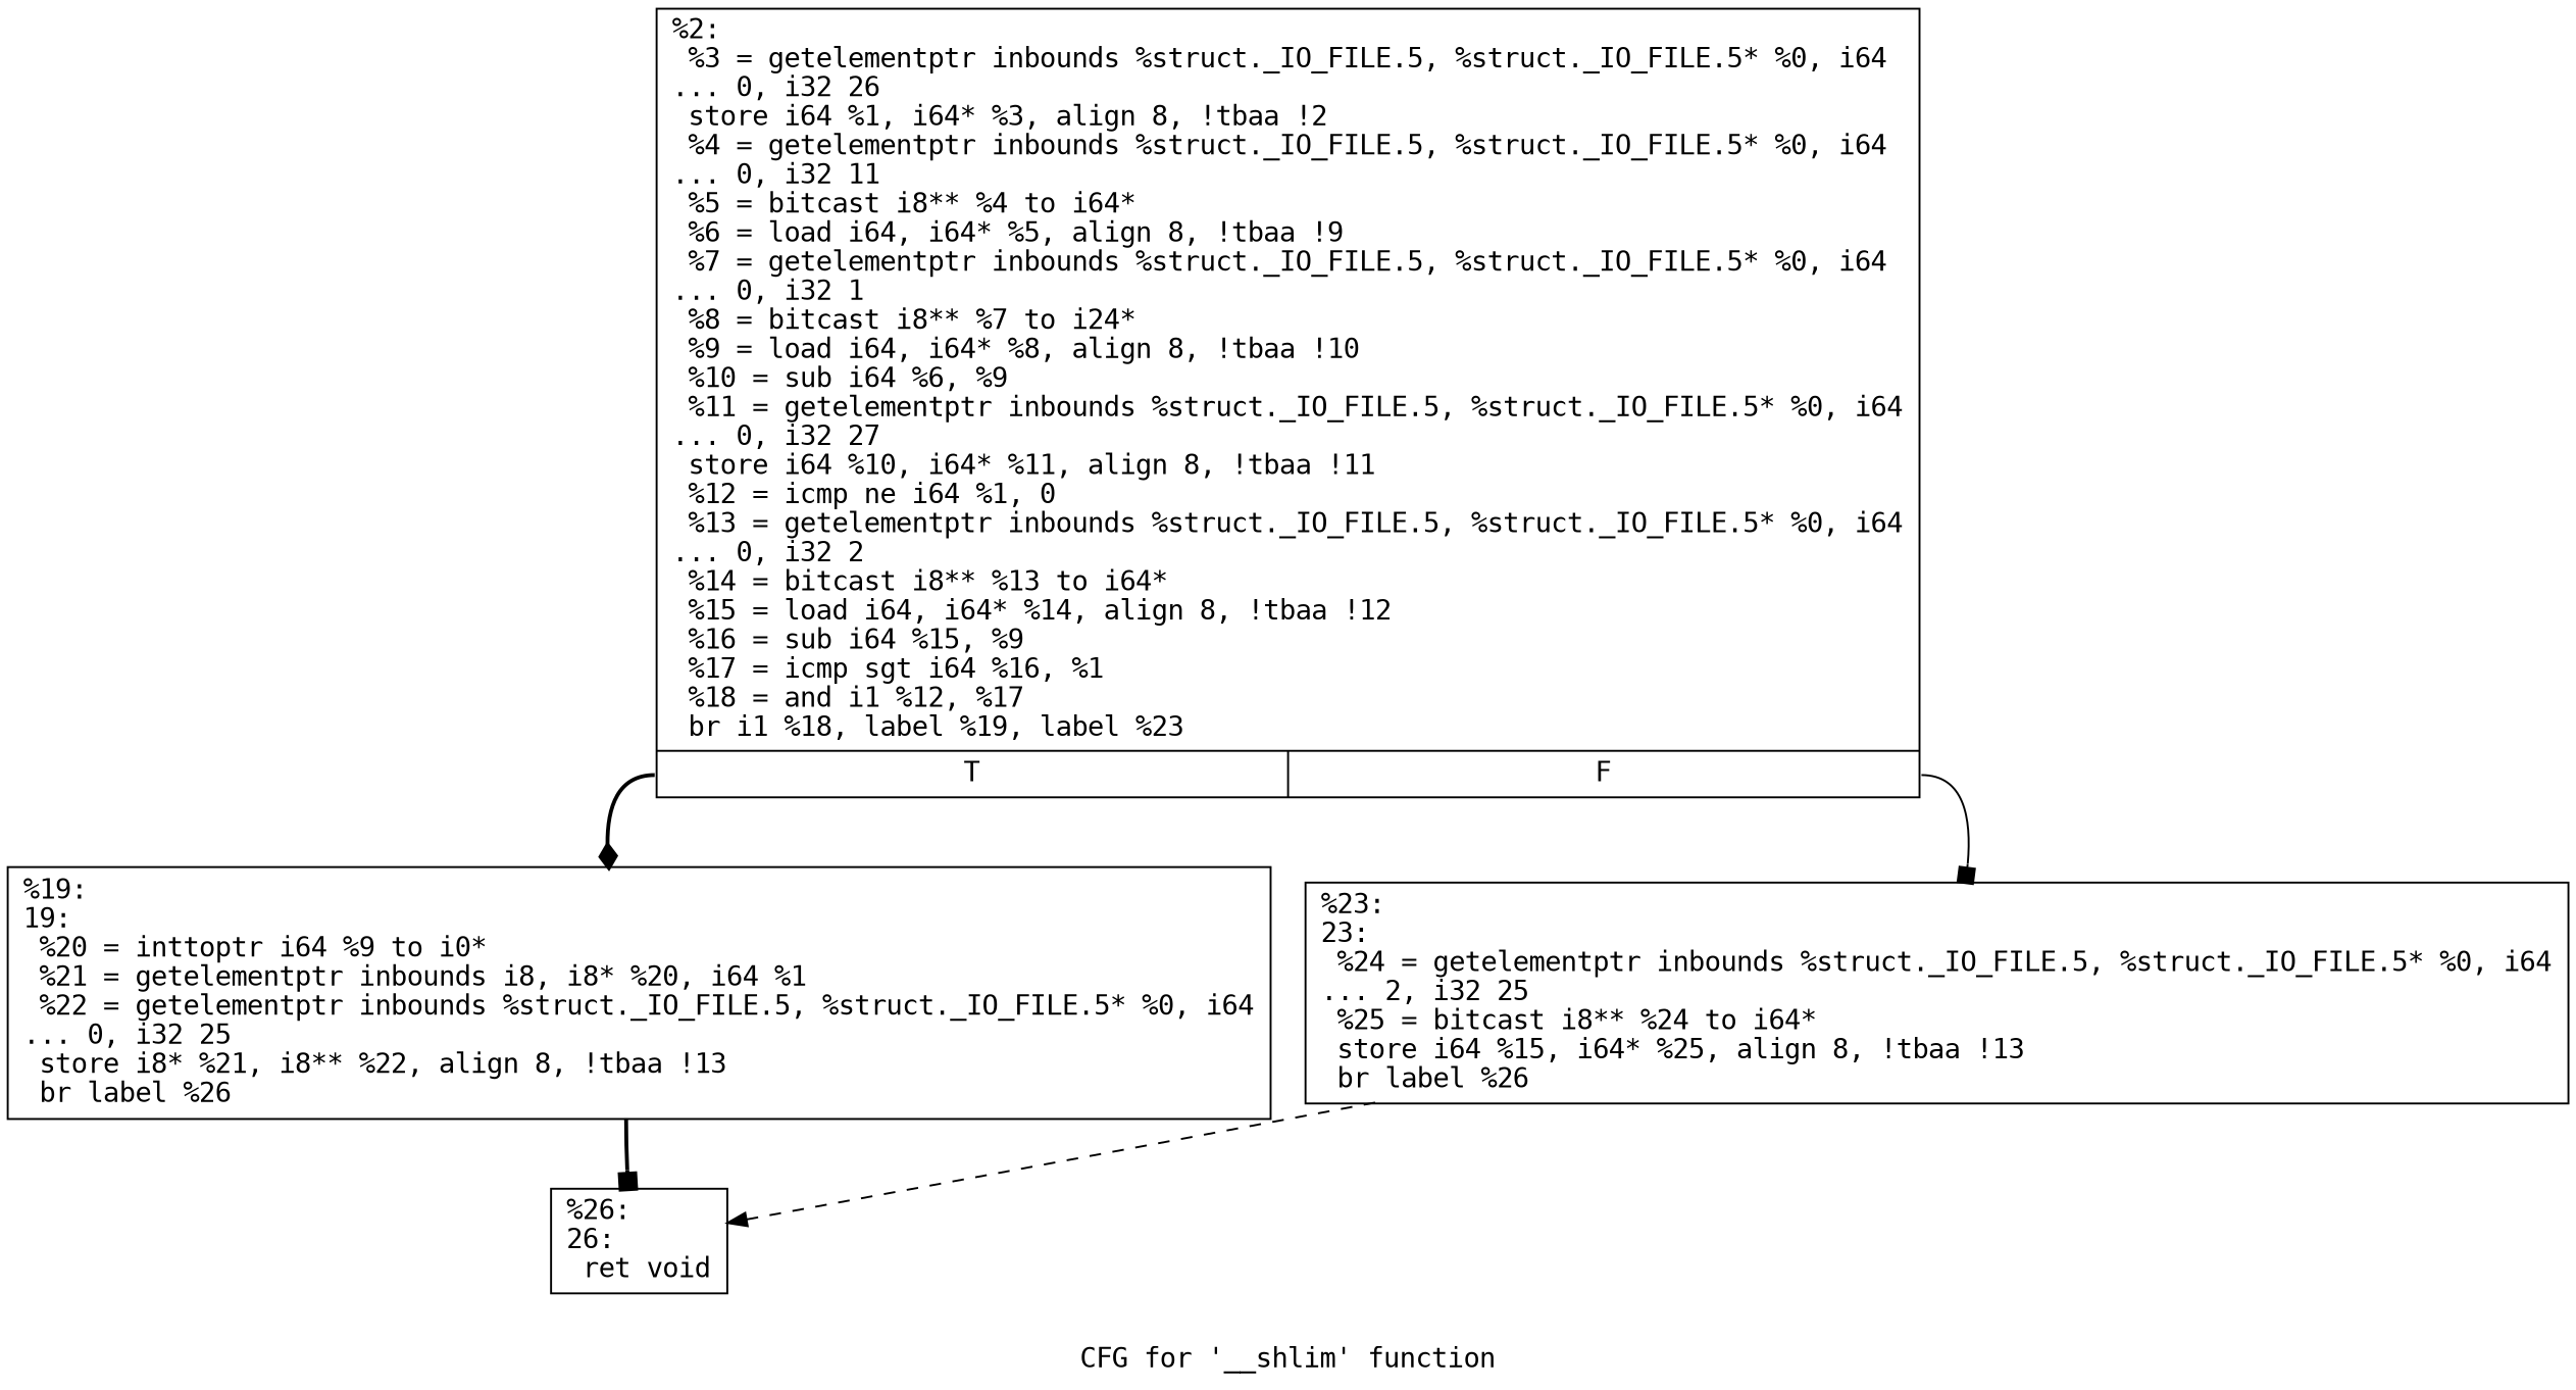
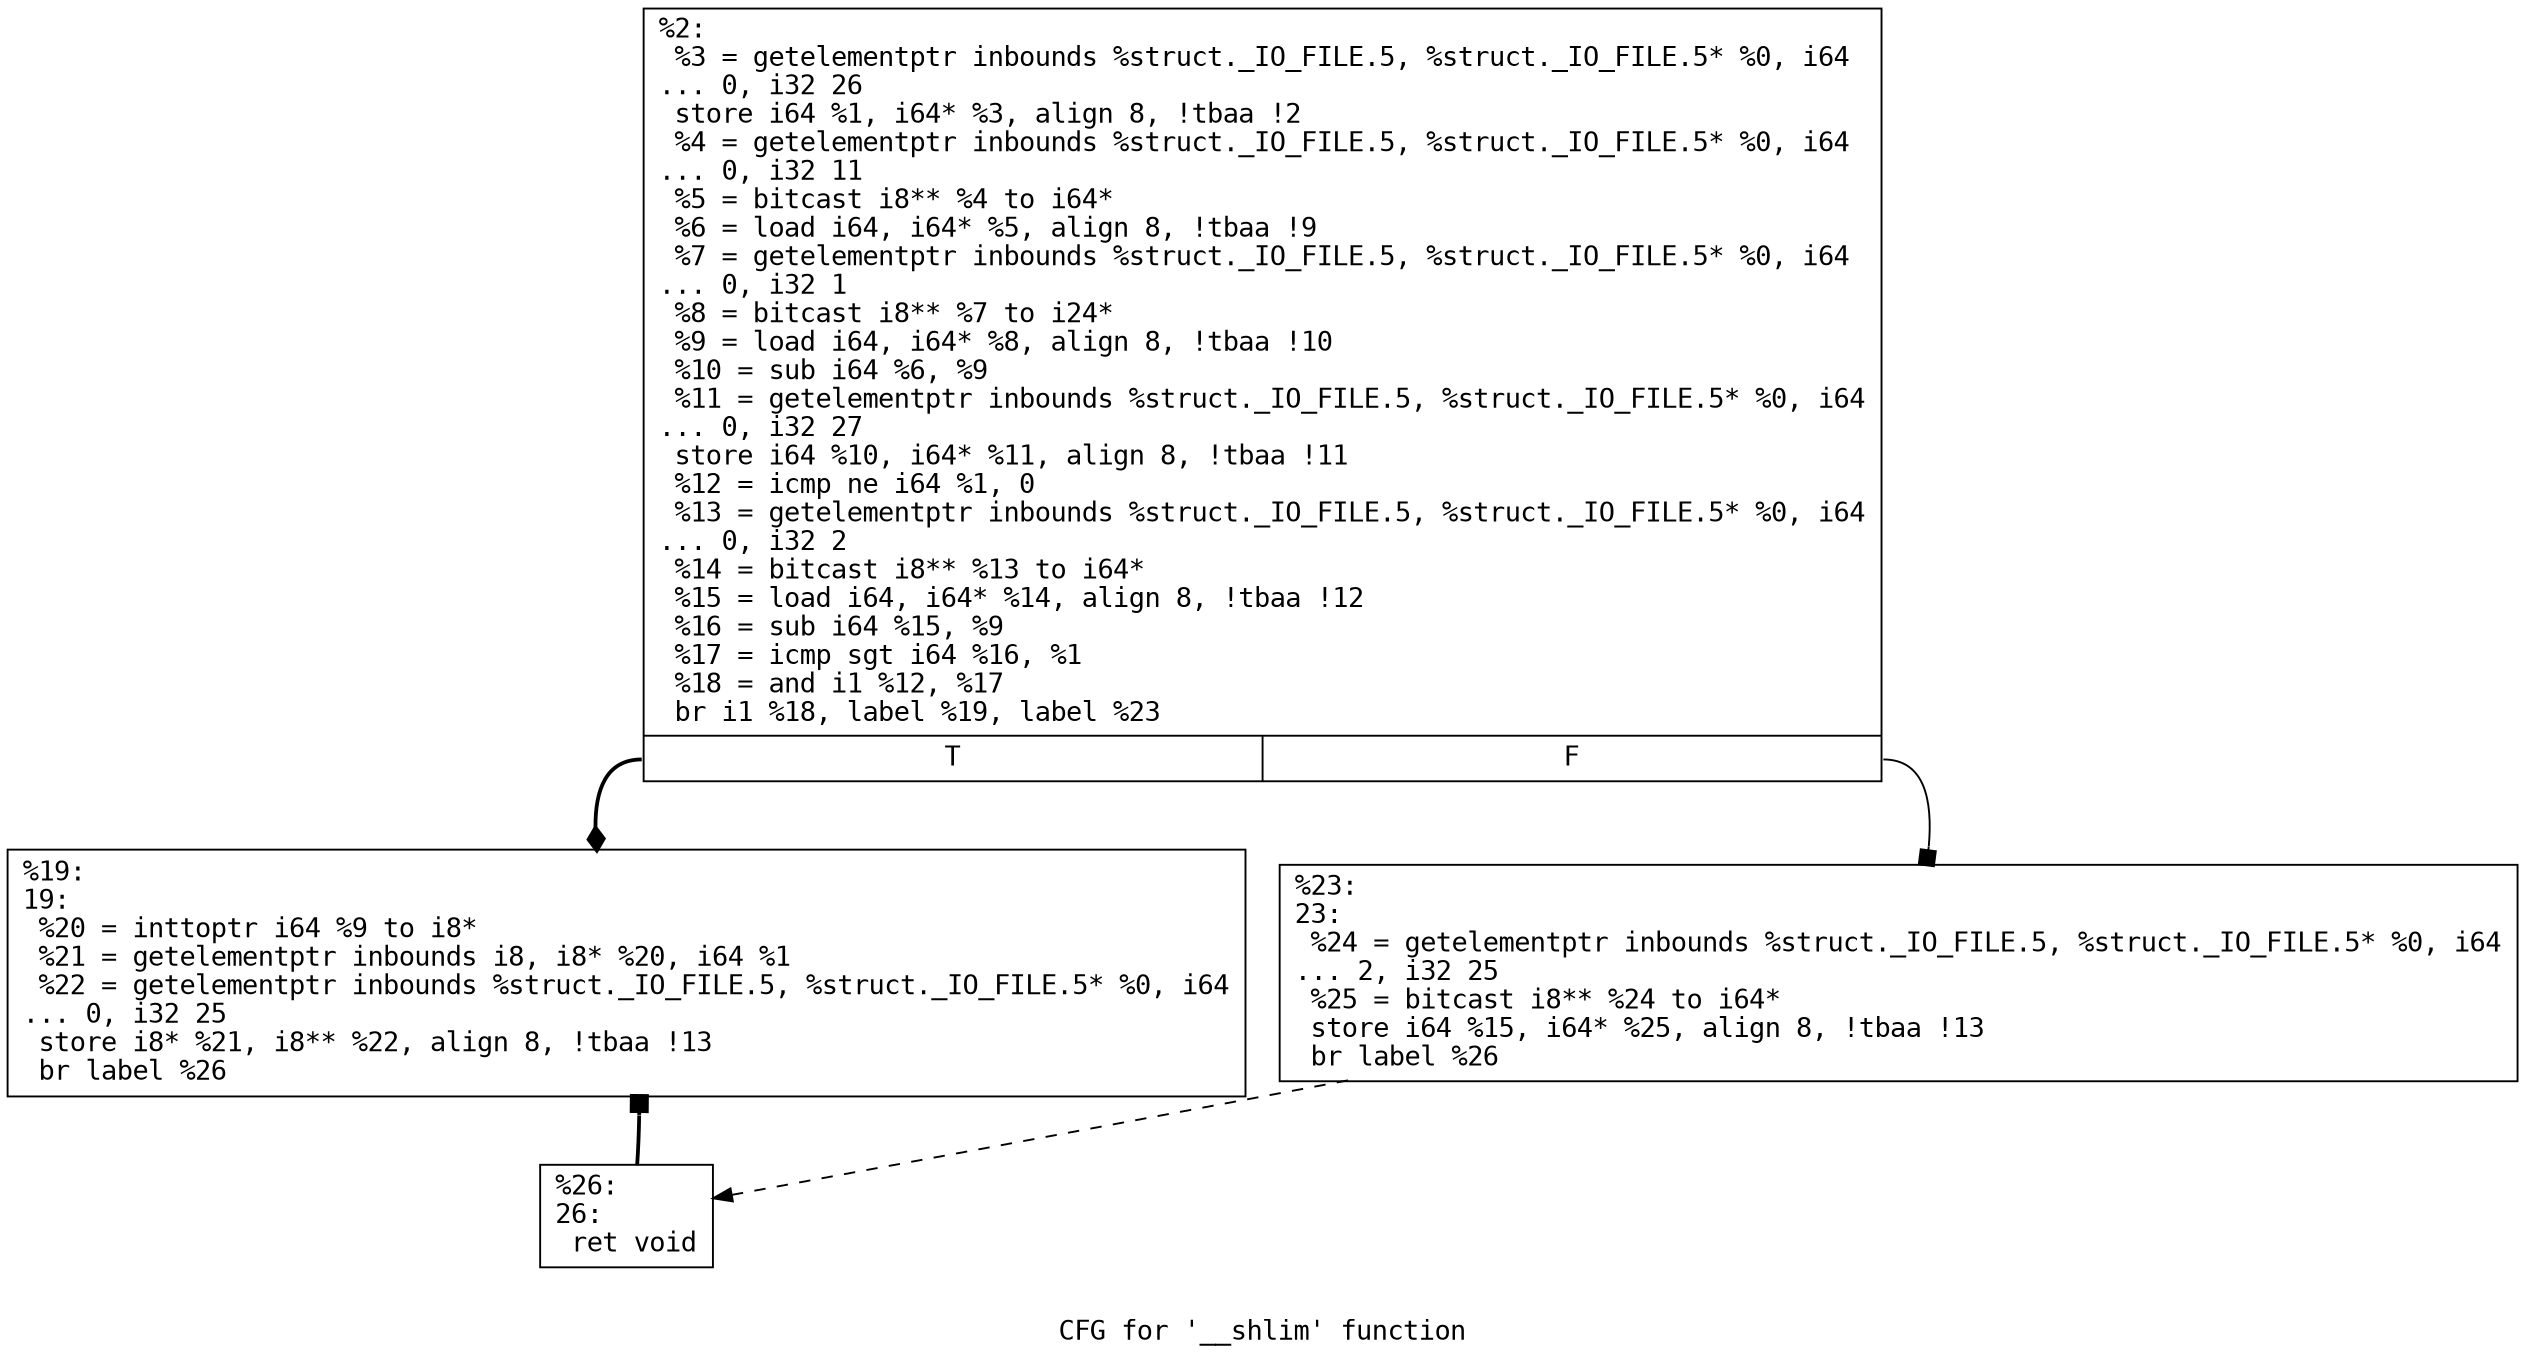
  digraph {
    fontname="DejaVu Sans Mono"
    label="CFG for '__shlim' function"
    node [fontname="DejaVu Sans Mono" shape=record]
    edge [arrowhead=box fontname="DejaVu Sans Mono" style=bold]
    n1 [label="{%2:\l  %3 = getelementptr inbounds %struct._IO_FILE.5, %struct._IO_FILE.5* %0, i64\l... 0, i32 26\l  store i64 %1, i64* %3, align 8, !tbaa !2\l  %4 = getelementptr inbounds %struct._IO_FILE.5, %struct._IO_FILE.5* %0, i64\l... 0, i32 11\l  %5 = bitcast i8** %4 to i64*\l  %6 = load i64, i64* %5, align 8, !tbaa !9\l  %7 = getelementptr inbounds %struct._IO_FILE.5, %struct._IO_FILE.5* %0, i64\l... 0, i32 1\l  %8 = bitcast i8** %7 to i24*\l  %9 = load i64, i64* %8, align 8, !tbaa !10\l  %10 = sub i64 %6, %9\l  %11 = getelementptr inbounds %struct._IO_FILE.5, %struct._IO_FILE.5* %0, i64\l... 0, i32 27\l  store i64 %10, i64* %11, align 8, !tbaa !11\l  %12 = icmp ne i64 %1, 0\l  %13 = getelementptr inbounds %struct._IO_FILE.5, %struct._IO_FILE.5* %0, i64\l... 0, i32 2\l  %14 = bitcast i8** %13 to i64*\l  %15 = load i64, i64* %14, align 8, !tbaa !12\l  %16 = sub i64 %15, %9\l  %17 = icmp sgt i64 %16, %1\l  %18 = and i1 %12, %17\l  br i1 %18, label %19, label %23\l|{<s0>T|<s1>F}}"]
-   n2 [label="{%19:\l19:                                               \l  %20 = inttoptr i64 %9 to i0*\l  %21 = getelementptr inbounds i8, i8* %20, i64 %1\l  %22 = getelementptr inbounds %struct._IO_FILE.5, %struct._IO_FILE.5* %0, i64\l... 0, i32 25\l  store i8* %21, i8** %22, align 8, !tbaa !13\l  br label %26\l}"]
+   n2 [label="{%19:\l19:                                               \l  %20 = inttoptr i64 %9 to i8*\l  %21 = getelementptr inbounds i8, i8* %20, i64 %1\l  %22 = getelementptr inbounds %struct._IO_FILE.5, %struct._IO_FILE.5* %0, i64\l... 0, i32 25\l  store i8* %21, i8** %22, align 8, !tbaa !13\l  br label %26\l}"]
    n3 [label="{%23:\l23:                                               \l  %24 = getelementptr inbounds %struct._IO_FILE.5, %struct._IO_FILE.5* %0, i64\l... 2, i32 25\l  %25 = bitcast i8** %24 to i64*\l  store i64 %15, i64* %25, align 8, !tbaa !13\l  br label %26\l}"]
    n4 [label="{%26:\l26:                                               \l  ret void\l}"]
    n1 -> n2 [arrowhead=diamond tailport=s0]
    n1 -> n3 [style=solid tailport=s1]
-   n2 -> n4
+   n4 -> n2
    n3 -> n4 [arrowhead=normal style=dashed]
  }
